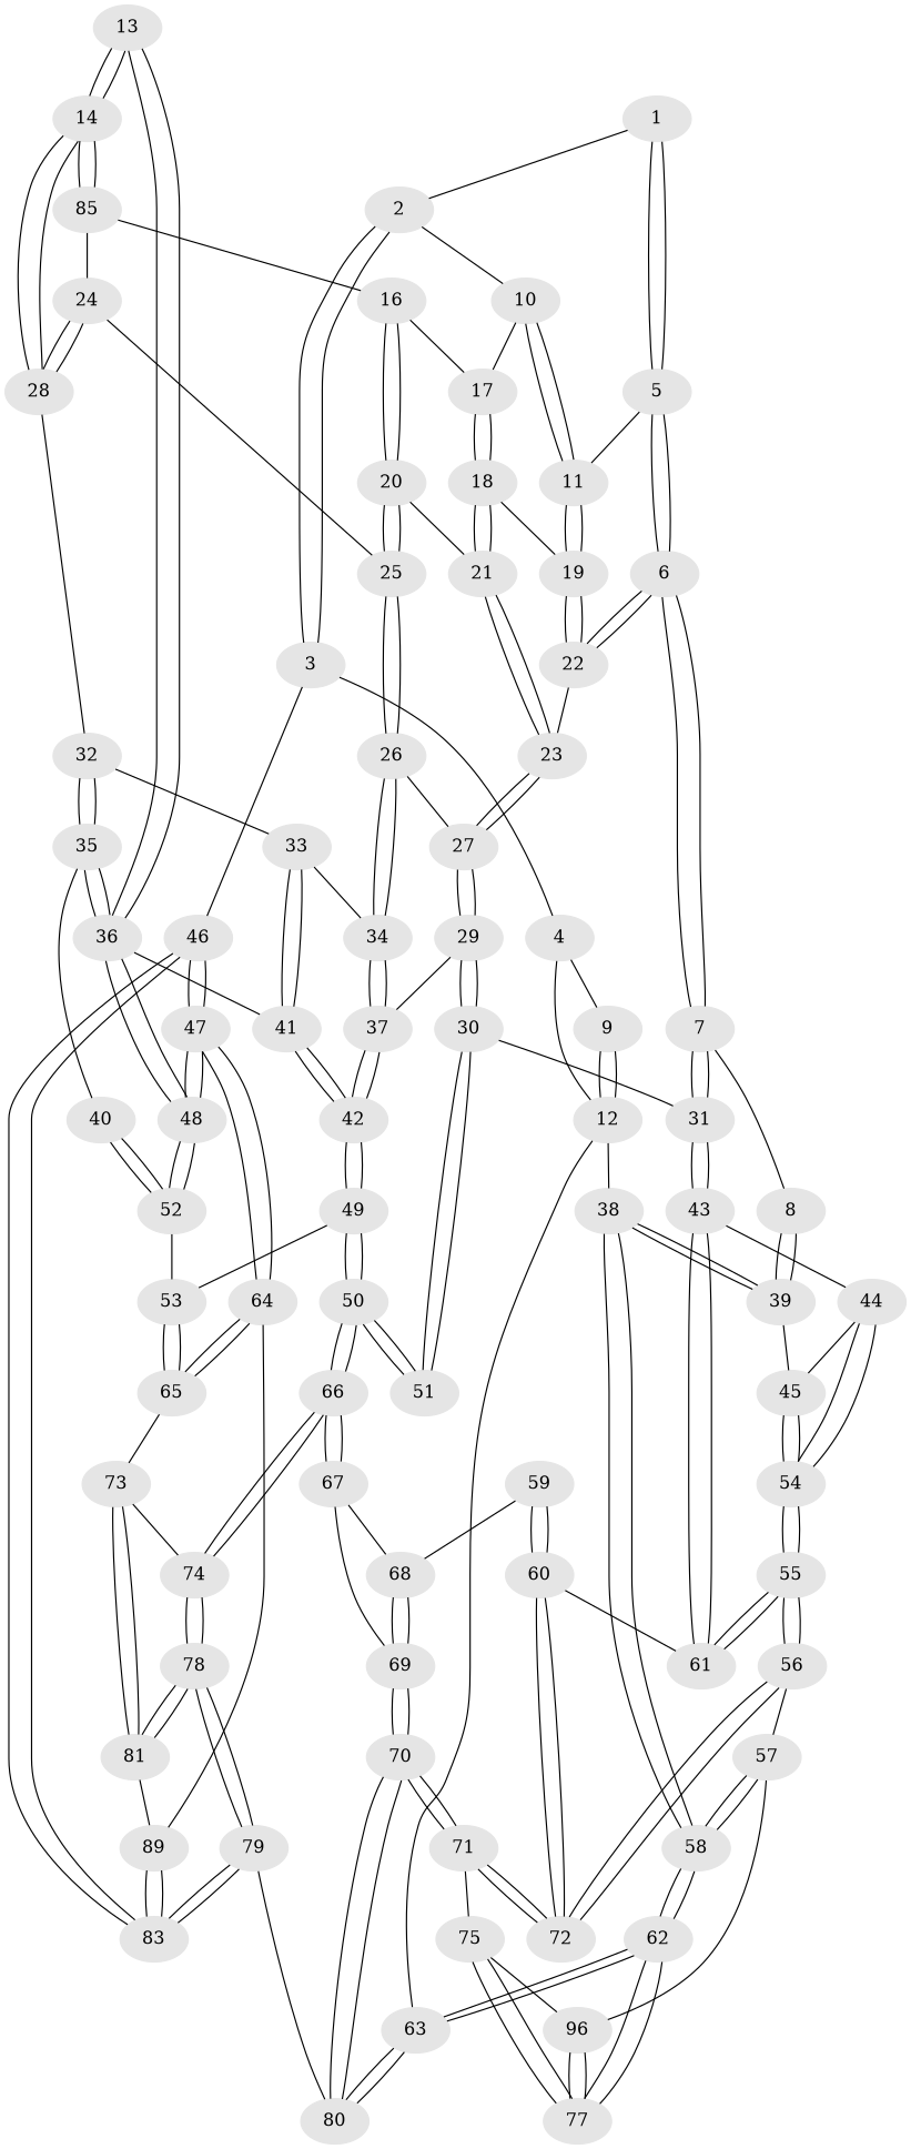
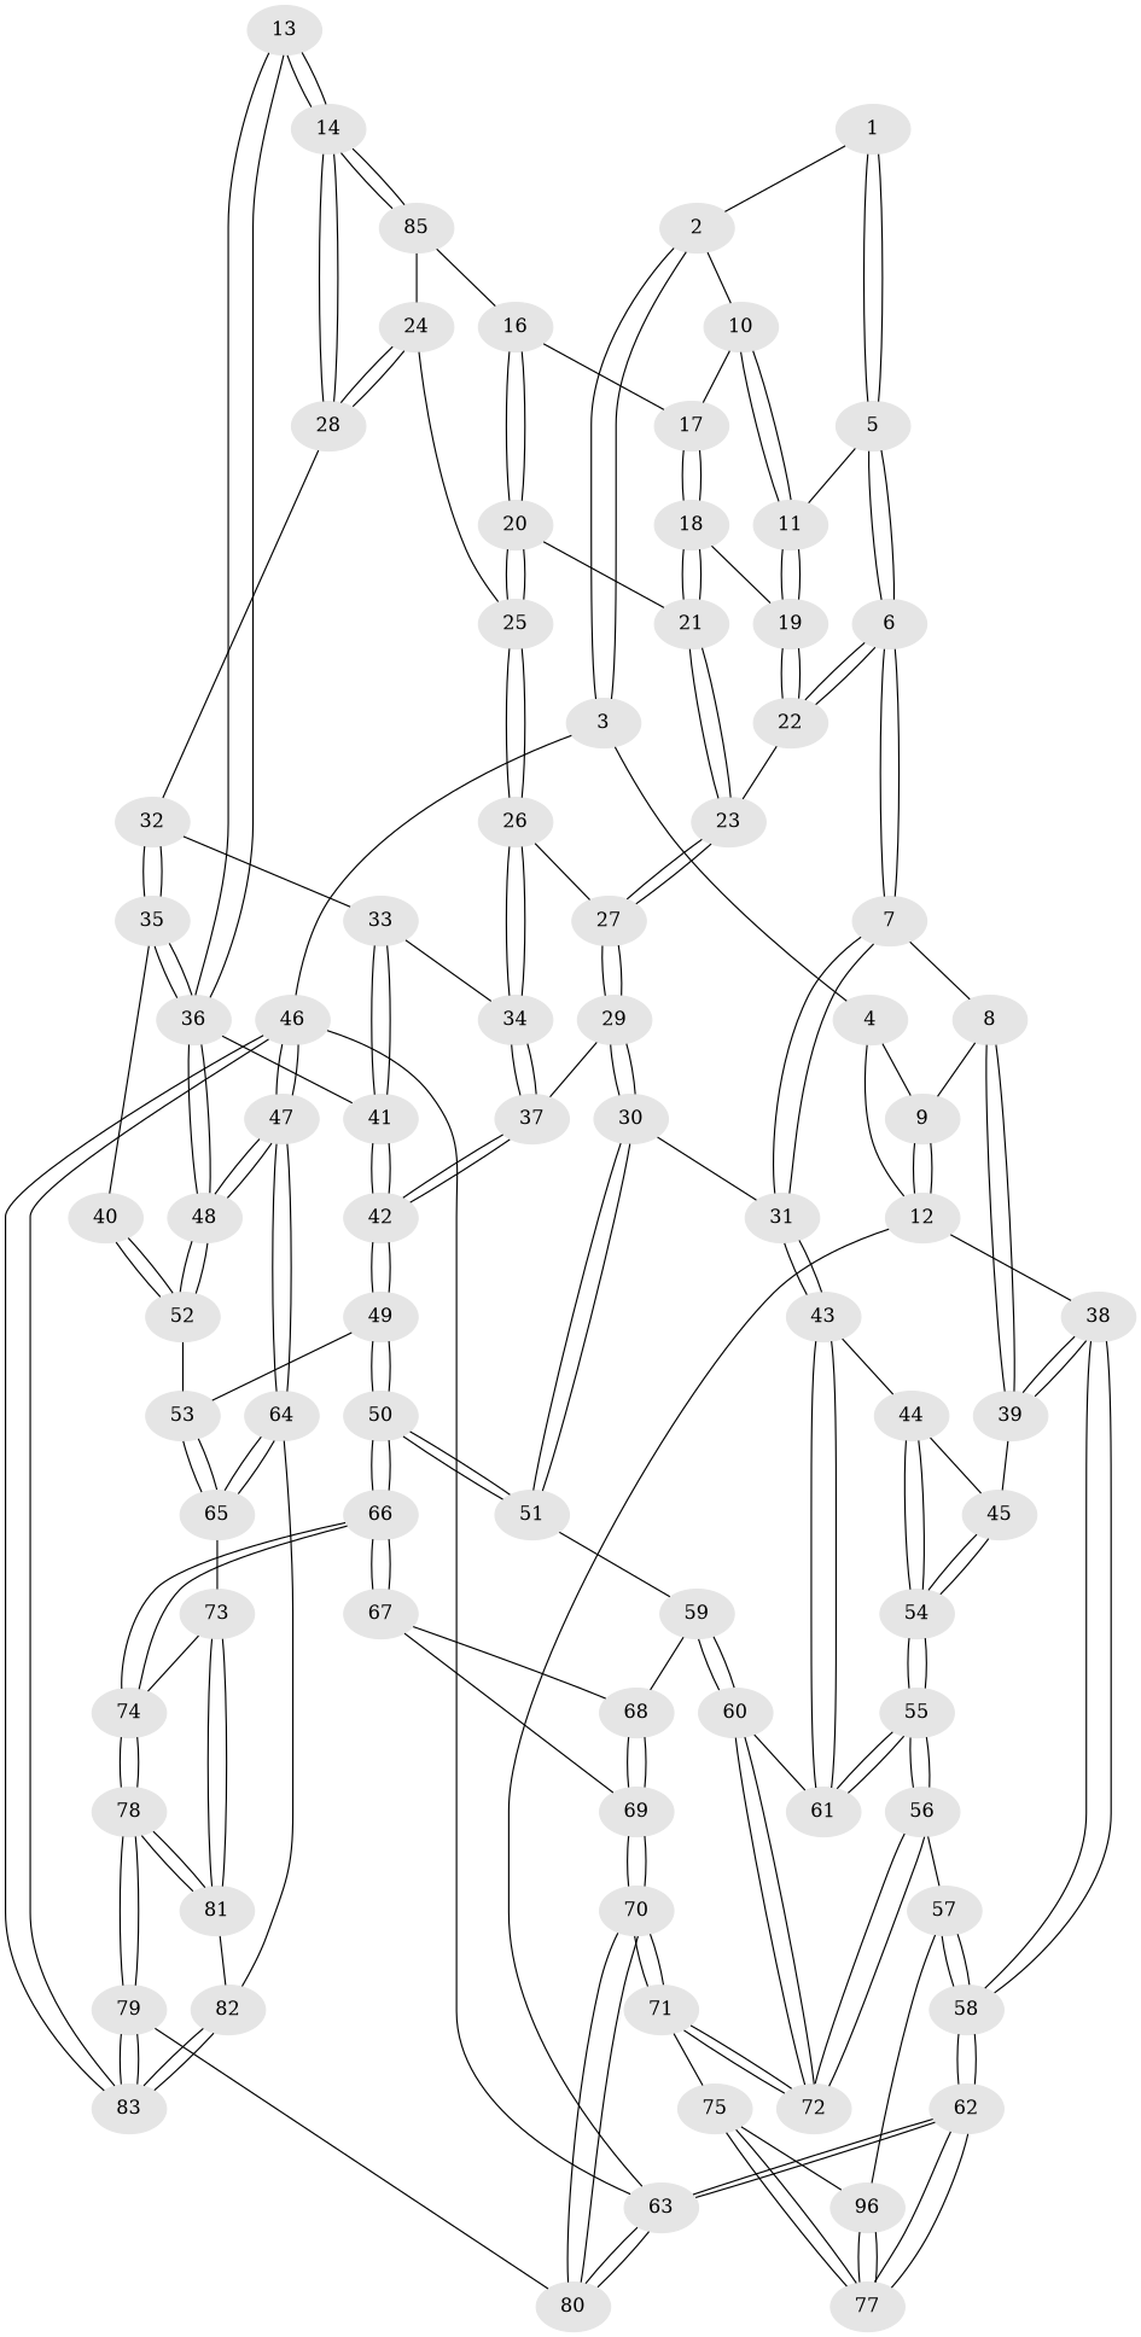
  graph {
    node [color=gray90 style=filled]
    1
    2
    5
    3
    10
    6
    11
    4
    46
    17
    9
    12
    13
    14
    36
    63
    47
    83
    38
    7
    22
    19
    8
    31
    23
    39
    43
    45
    18
    58
    80
    n32 [label=85]
    28
    41
    48
    16
    24
    32
    20
    25
    21
    26
    27
    29
    34
    37
    30
    33
    35
    51
    42
    59
    44
    61
    40
    52
    49
    62
    54
    53
    50
    55
    64
    65
-   82 [label=89]
+   82
    66
    67
    74
    60
    68
    73
    56
    57
    72
    n75 [label=96]
    77
    69
    81
    78
    70
    71
    75
    79
    1 -- 2
    1 -- 5
    1 -- 5
    2 -- 3
    2 -- 3
    2 -- 10
    5 -- 6
    5 -- 6
    5 -- 11
    3 -- 4
    3 -- 46
    10 -- 11
    10 -- 11
    10 -- 17
    6 -- 7
    6 -- 7
    6 -- 22
    6 -- 22
    11 -- 19
    11 -- 19
    4 -- 9
    4 -- 12
+   46 -- 63
    46 -- 47
    46 -- 47
    46 -- 83
    46 -- 83
    17 -- 18
    17 -- 18
    9 -- 12
    9 -- 12
    12 -- 63
    12 -- 38
    13 -- 14
    13 -- 14
    13 -- 36
    13 -- 36
    14 -- n32
    14 -- n32
    14 -- 28
    14 -- 28
    36 -- 41
    36 -- 48
    36 -- 48
    63 -- 80
    63 -- 80
    47 -- 48
    47 -- 48
    47 -- 64
    47 -- 64
    38 -- 39
    38 -- 39
    38 -- 58
    38 -- 58
    7 -- 8
    7 -- 31
    7 -- 31
    22 -- 23
    19 -- 22
    19 -- 22
+   8 -- 9
    8 -- 39
    8 -- 39
    31 -- 43
    31 -- 43
    23 -- 27
    23 -- 27
    39 -- 45
    43 -- 44
    43 -- 61
    43 -- 61
    45 -- 54
    45 -- 54
    18 -- 19
    18 -- 21
    18 -- 21
    58 -- 62
    58 -- 62
    n32 -- 16
    n32 -- 24
    28 -- 32
    41 -- 42
    41 -- 42
    48 -- 52
    48 -- 52
    16 -- 17
    16 -- 20
    16 -- 20
    24 -- 28
    24 -- 28
    24 -- 25
    32 -- 33
    32 -- 35
    32 -- 35
    20 -- 25
    20 -- 25
    20 -- 21
    25 -- 26
    25 -- 26
    21 -- 23
    21 -- 23
    26 -- 27
    26 -- 34
    26 -- 34
    27 -- 29
    27 -- 29
    29 -- 37
    29 -- 30
    29 -- 30
    34 -- 37
    34 -- 37
    37 -- 42
    37 -- 42
    30 -- 31
    30 -- 51
    30 -- 51
    33 -- 41
    33 -- 41
    33 -- 34
    35 -- 36
    35 -- 36
    35 -- 40
+   51 -- 59
    42 -- 49
    42 -- 49
    59 -- 60
    59 -- 60
    59 -- 68
    44 -- 45
    44 -- 54
    44 -- 54
    40 -- 52
    40 -- 52
    52 -- 53
    49 -- 53
    49 -- 50
    49 -- 50
    62 -- 63
    62 -- 63
    62 -- 77
    62 -- 77
    54 -- 55
    54 -- 55
    53 -- 65
    53 -- 65
    50 -- 51
    50 -- 51
    50 -- 66
    50 -- 66
    55 -- 61
    55 -- 61
    55 -- 56
    55 -- 56
    64 -- 65
    64 -- 65
    64 -- 82
    65 -- 73
    82 -- 83
    82 -- 83
    66 -- 67
    66 -- 67
    66 -- 74
    66 -- 74
    67 -- 68
    67 -- 69
    74 -- 78
    74 -- 78
    60 -- 61
    60 -- 72
    60 -- 72
    68 -- 69
    68 -- 69
    73 -- 74
    73 -- 81
    73 -- 81
    56 -- 57
    56 -- 72
    56 -- 72
    57 -- 58
    57 -- 58
    57 -- n75
    n75 -- 77
    n75 -- 77
    69 -- 70
    69 -- 70
    81 -- 82
    78 -- 81
    78 -- 81
    78 -- 79
    78 -- 79
    70 -- 80
    70 -- 80
    70 -- 71
    70 -- 71
    71 -- 72
    71 -- 72
    71 -- 75
    75 -- n75
    75 -- 77
    75 -- 77
    79 -- 83
    79 -- 83
    79 -- 80
  }
